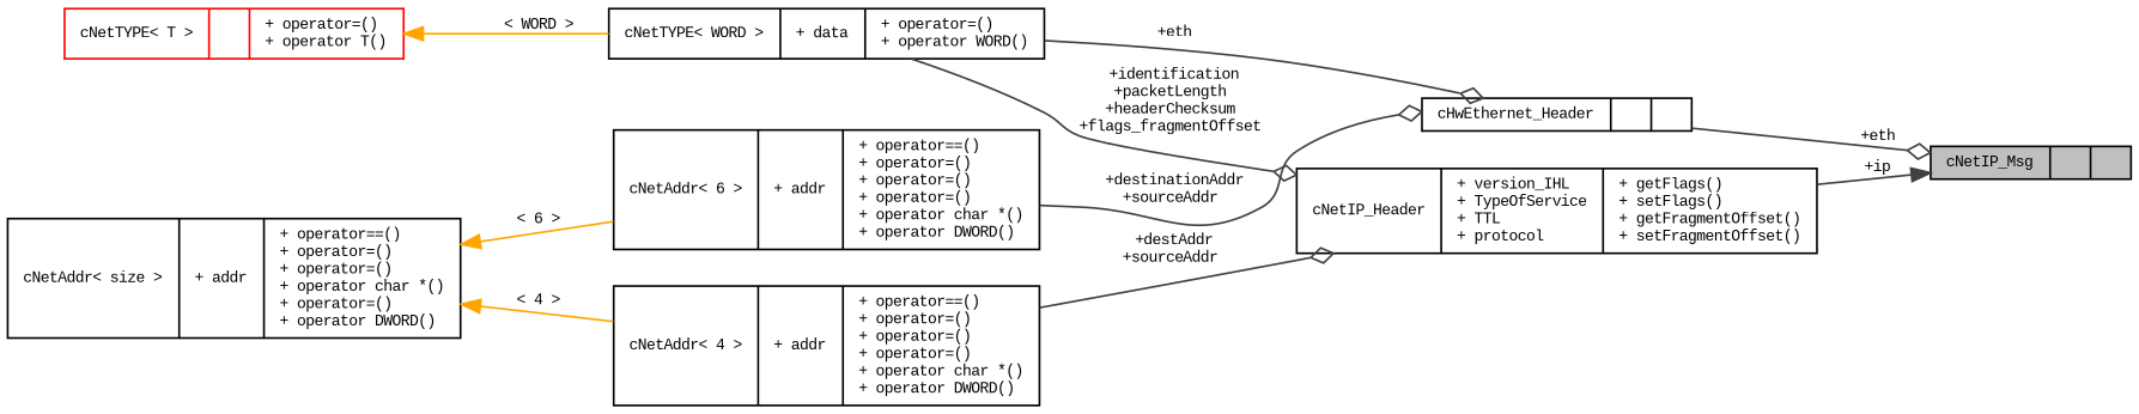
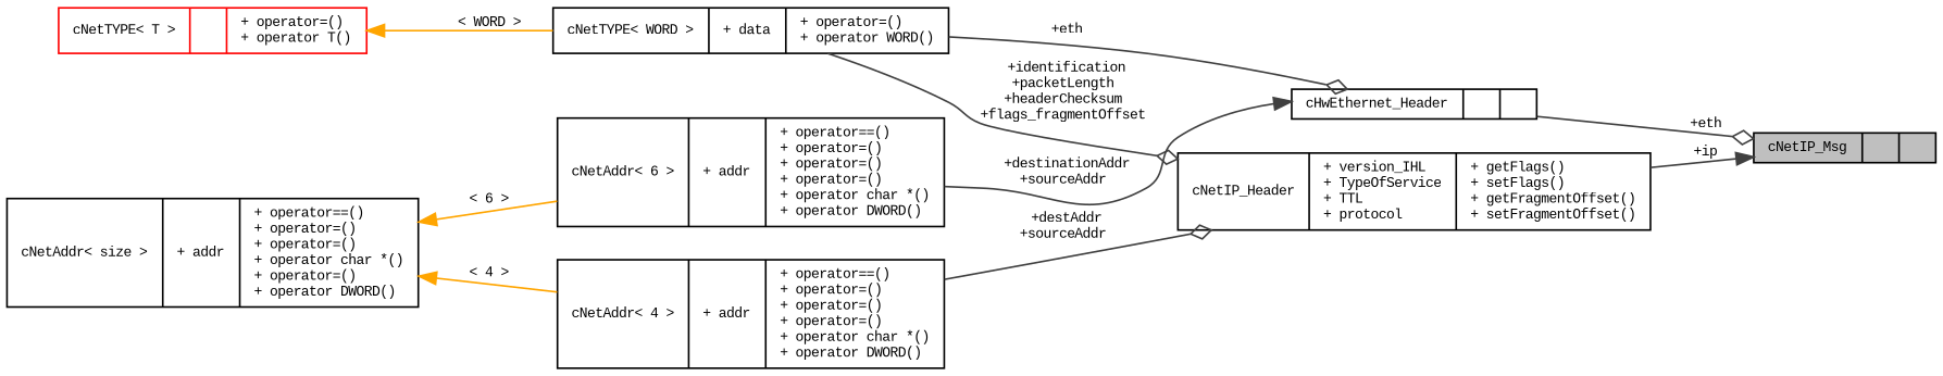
  digraph {
    fontname="Liberation Mono"
    rankdir=LR
    node [color=black fillcolor=white fontname="Liberation Mono" fontsize=8 shape=record style=filled]
    edge [arrowhead=odiamond color=grey25 fontname="Liberation Mono" fontsize=8 labelfontname=Sans labelfontsize=8 style=solid]
    n1 [fillcolor=grey75 fontcolor=black height=0.2 label="{cNetIP_Msg\n||}" width=0.4]
    n2 [height=0.2 label="{cHwEthernet_Header\n||}" width=0.4]
    n3 [height=0.2 label="{cNetTYPE\< WORD \>\n|+ data\l|+ operator=()\l+ operator WORD()\l}" width=0.4]
    n4 [height=0.2 label="{cNetIP_Header\n|+ version_IHL\l+ TypeOfService\l+ TTL\l+ protocol\l|+ getFlags()\l+ setFlags()\l+ getFragmentOffset()\l+ setFragmentOffset()\l}" width=0.4]
    n5 [color=red height=0.2 label="{cNetTYPE\< T \>\n||+ operator=()\l+ operator T()\l}" width=0.4]
    n6 [height=0.2 label="{cNetAddr\< 6 \>\n|+ addr\l|+ operator==()\l+ operator=()\l+ operator=()\l+ operator=()\l+ operator char *()\l+ operator DWORD()\l}" width=0.4]
    n7 [height=0.2 label="{cNetAddr\< size \>\n|+ addr\l|+ operator==()\l+ operator=()\l+ operator=()\l+ operator char *()\l+ operator=()\l+ operator DWORD()\l}" width=0.4]
    n8 [height=0.2 label="{cNetAddr\< 4 \>\n|+ addr\l|+ operator==()\l+ operator=()\l+ operator=()\l+ operator=()\l+ operator char *()\l+ operator DWORD()\l}" width=0.4]
    n2 -> n1 [label=" +eth"]
    n3 -> n2 [label=" +eth"]
    n3 -> n4 [label=" +identification\n+packetLength\n+headerChecksum\n+flags_fragmentOffset"]
    n4 -> n1 [arrowhead=normal label=" +ip"]
    n5 -> n3 [color=orange dir=back label=" \< WORD \>" arrowhead=""]
-   n6 -> n2 [label=" +destinationAddr\n+sourceAddr"]
+   n6 -> n2 [arrowhead=normal label=" +destinationAddr\n+sourceAddr"]
    n7 -> n6 [color=orange dir=back label=" \< 6 \>" arrowhead=""]
    n7 -> n8 [color=orange dir=back label=" \< 4 \>" arrowhead=""]
    n8 -> n4 [label=" +destAddr\n+sourceAddr"]
  }
